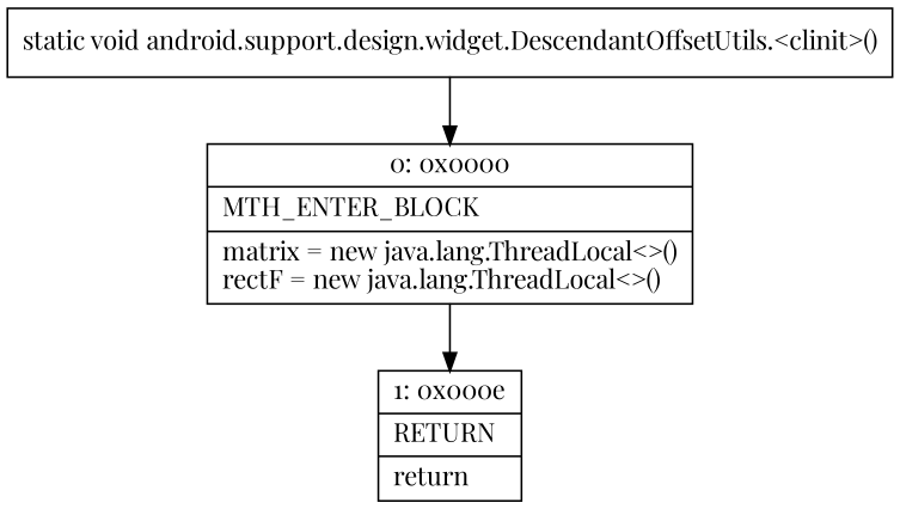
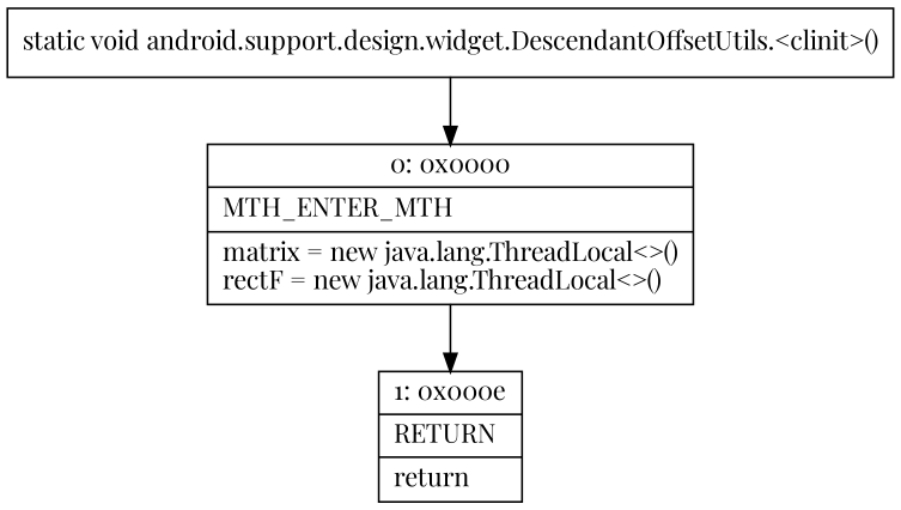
  digraph {
    fontname="Playfair Display"
    node [shape=record fontname="Playfair Display"]
    edge [fontname="Playfair Display"]
-   n1 [label="{0\:\ 0x0000|MTH_ENTER_BLOCK\l|matrix = new java.lang.ThreadLocal\<\>()\lrectF = new java.lang.ThreadLocal\<\>()\l}"]
+   n1 [label="{0\:\ 0x0000|MTH_ENTER_MTH\l|matrix = new java.lang.ThreadLocal\<\>()\lrectF = new java.lang.ThreadLocal\<\>()\l}"]
    n2 [label="{1\:\ 0x000e|RETURN\l|return\l}"]
    n3 [label="{static void android.support.design.widget.DescendantOffsetUtils.\<clinit\>() }"]
    n1 -> n2
    n3 -> n1
  }
